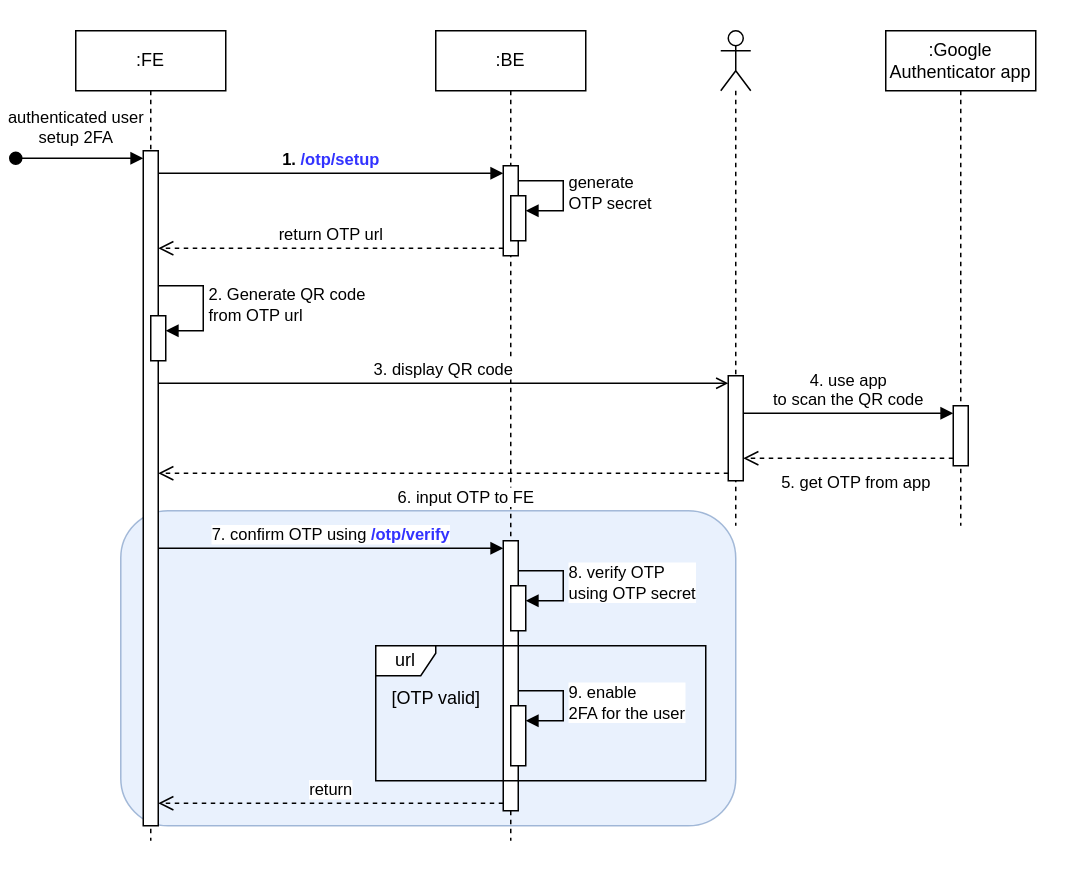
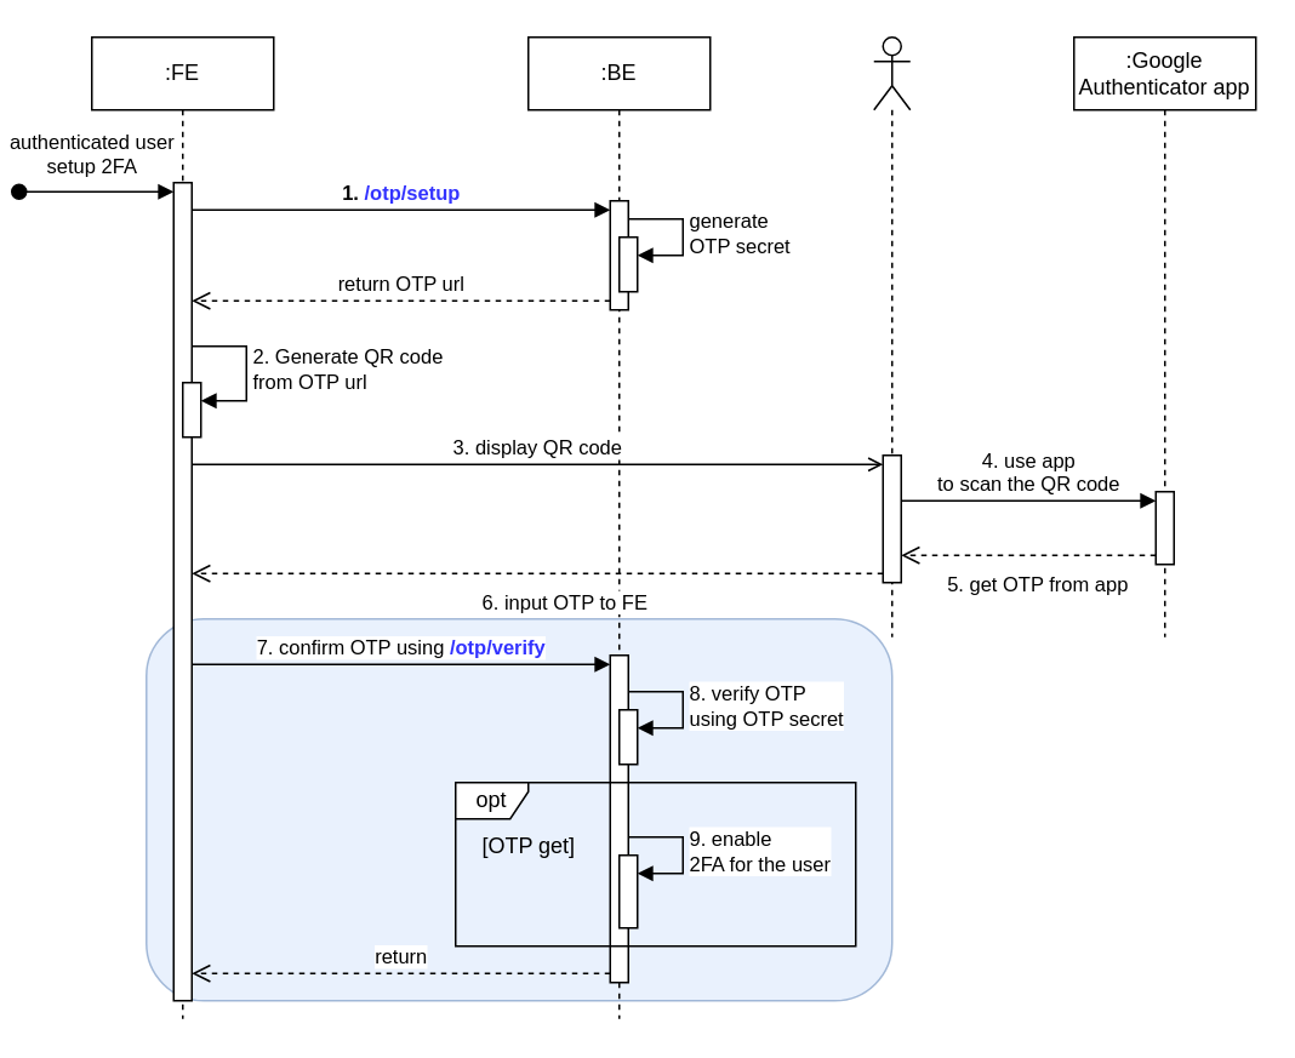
  <mxCell id="0" />
  <mxCell id="1" parent="0" />
  <mxCell id="2" value="" style="rounded=1;whiteSpace=wrap;html=1;fillColor=#dae8fc;strokeColor=#6c8ebf;opacity=60;" vertex="1" parent="1"><mxGeometry x="50" y="340" width="410" height="210" as="geometry" /></mxCell>
  <mxCell id="3" value=":FE" style="shape=umlLifeline;perimeter=lifelinePerimeter;whiteSpace=wrap;html=1;container=1;dropTarget=0;collapsible=0;recursiveResize=0;outlineConnect=0;portConstraint=eastwest;newEdgeStyle={&quot;curved&quot;:0,&quot;rounded&quot;:0};" vertex="1" parent="1"><mxGeometry x="20" y="20" width="100" height="540" as="geometry" /></mxCell>
  <mxCell id="4" value="" style="html=1;points=[[0,0,0,0,5],[0,1,0,0,-5],[1,0,0,0,5],[1,1,0,0,-5]];perimeter=orthogonalPerimeter;outlineConnect=0;targetShapes=umlLifeline;portConstraint=eastwest;newEdgeStyle={&quot;curved&quot;:0,&quot;rounded&quot;:0};" vertex="1" parent="3"><mxGeometry x="45" y="80" width="10" height="450" as="geometry" /></mxCell>
  <mxCell id="5" value="authenticated user&lt;div&gt;setup 2FA&lt;/div&gt;" style="html=1;verticalAlign=bottom;startArrow=oval;endArrow=block;startSize=8;curved=0;rounded=0;entryX=0;entryY=0;entryDx=0;entryDy=5;" edge="1" target="4" parent="3"><mxGeometry x="-0.059" y="5" relative="1" as="geometry"><mxPoint x="-40" y="85" as="sourcePoint" /><mxPoint as="offset" /></mxGeometry></mxCell>
  <mxCell id="6" value="" style="html=1;points=[[0,0,0,0,5],[0,1,0,0,-5],[1,0,0,0,5],[1,1,0,0,-5]];perimeter=orthogonalPerimeter;outlineConnect=0;targetShapes=umlLifeline;portConstraint=eastwest;newEdgeStyle={&quot;curved&quot;:0,&quot;rounded&quot;:0};" vertex="1" parent="3"><mxGeometry x="50" y="190" width="10" height="30" as="geometry" /></mxCell>
  <mxCell id="7" value="2. Generate QR code&lt;div&gt;from OTP url&lt;/div&gt;" style="html=1;align=left;spacingLeft=2;endArrow=block;rounded=0;edgeStyle=orthogonalEdgeStyle;curved=0;rounded=0;" edge="1" target="6" parent="3" source="4"><mxGeometry relative="1" as="geometry"><mxPoint x="55" y="160" as="sourcePoint" /><Array as="points"><mxPoint x="85" y="170" /><mxPoint x="85" y="200" /></Array></mxGeometry></mxCell>
  <mxCell id="8" value=":BE" style="shape=umlLifeline;perimeter=lifelinePerimeter;whiteSpace=wrap;html=1;container=1;dropTarget=0;collapsible=0;recursiveResize=0;outlineConnect=0;portConstraint=eastwest;newEdgeStyle={&quot;curved&quot;:0,&quot;rounded&quot;:0};" vertex="1" parent="1"><mxGeometry x="260" y="20" width="100" height="540" as="geometry" /></mxCell>
  <mxCell id="9" value="" style="html=1;points=[[0,0,0,0,5],[0,1,0,0,-5],[1,0,0,0,5],[1,1,0,0,-5]];perimeter=orthogonalPerimeter;outlineConnect=0;targetShapes=umlLifeline;portConstraint=eastwest;newEdgeStyle={&quot;curved&quot;:0,&quot;rounded&quot;:0};" vertex="1" parent="8"><mxGeometry x="45" y="90" width="10" height="60" as="geometry" /></mxCell>
  <mxCell id="10" value="" style="html=1;points=[[0,0,0,0,5],[0,1,0,0,-5],[1,0,0,0,5],[1,1,0,0,-5]];perimeter=orthogonalPerimeter;outlineConnect=0;targetShapes=umlLifeline;portConstraint=eastwest;newEdgeStyle={&quot;curved&quot;:0,&quot;rounded&quot;:0};" vertex="1" parent="8"><mxGeometry x="45" y="340" width="10" height="180" as="geometry" /></mxCell>
  <mxCell id="11" value="" style="html=1;points=[[0,0,0,0,5],[0,1,0,0,-5],[1,0,0,0,5],[1,1,0,0,-5]];perimeter=orthogonalPerimeter;outlineConnect=0;targetShapes=umlLifeline;portConstraint=eastwest;newEdgeStyle={&quot;curved&quot;:0,&quot;rounded&quot;:0};" vertex="1" parent="8"><mxGeometry x="50" y="370" width="10" height="30" as="geometry" /></mxCell>
  <mxCell id="12" value="8. verify OTP&lt;div&gt;using OTP secret&lt;/div&gt;" style="html=1;align=left;spacingLeft=2;endArrow=block;rounded=0;edgeStyle=orthogonalEdgeStyle;curved=0;rounded=0;" edge="1" target="11" parent="8"><mxGeometry relative="1" as="geometry"><mxPoint x="55" y="360" as="sourcePoint" /><Array as="points"><mxPoint x="85" y="360" /><mxPoint x="85" y="380" /></Array></mxGeometry></mxCell>
  <mxCell id="13" value="" style="html=1;points=[[0,0,0,0,5],[0,1,0,0,-5],[1,0,0,0,5],[1,1,0,0,-5]];perimeter=orthogonalPerimeter;outlineConnect=0;targetShapes=umlLifeline;portConstraint=eastwest;newEdgeStyle={&quot;curved&quot;:0,&quot;rounded&quot;:0};" vertex="1" parent="8"><mxGeometry x="50" y="110" width="10" height="30" as="geometry" /></mxCell>
  <mxCell id="14" value="generate&lt;div&gt;OTP secret&lt;/div&gt;" style="html=1;align=left;spacingLeft=2;endArrow=block;rounded=0;edgeStyle=orthogonalEdgeStyle;curved=0;rounded=0;" edge="1" target="13" parent="8"><mxGeometry relative="1" as="geometry"><mxPoint x="55" y="100" as="sourcePoint" /><Array as="points"><mxPoint x="85" y="100" /><mxPoint x="85" y="120" /></Array></mxGeometry></mxCell>
  <mxCell id="15" value="" style="html=1;points=[[0,0,0,0,5],[0,1,0,0,-5],[1,0,0,0,5],[1,1,0,0,-5]];perimeter=orthogonalPerimeter;outlineConnect=0;targetShapes=umlLifeline;portConstraint=eastwest;newEdgeStyle={&quot;curved&quot;:0,&quot;rounded&quot;:0};" vertex="1" parent="8"><mxGeometry x="50" y="450" width="10" height="40" as="geometry" /></mxCell>
  <mxCell id="16" value="9. enable&lt;div&gt;2FA for the user&lt;/div&gt;" style="html=1;align=left;spacingLeft=2;endArrow=block;rounded=0;edgeStyle=orthogonalEdgeStyle;curved=0;rounded=0;" edge="1" target="15" parent="8"><mxGeometry relative="1" as="geometry"><mxPoint x="55" y="440" as="sourcePoint" /><Array as="points"><mxPoint x="85" y="440" /><mxPoint x="85" y="460" /></Array></mxGeometry></mxCell>
  <mxCell id="17" value="&lt;b&gt;1.&amp;nbsp;&lt;font style=&quot;color: rgb(51, 51, 255);&quot;&gt;/otp/setup&lt;/font&gt;&lt;/b&gt;" style="html=1;verticalAlign=bottom;endArrow=block;curved=0;rounded=0;entryX=0;entryY=0;entryDx=0;entryDy=5;" edge="1" target="9" parent="1" source="4"><mxGeometry relative="1" as="geometry"><mxPoint x="235" y="125" as="sourcePoint" /></mxGeometry></mxCell>
  <mxCell id="18" value="return OTP url" style="html=1;verticalAlign=bottom;endArrow=open;dashed=1;endSize=8;curved=0;rounded=0;exitX=0;exitY=1;exitDx=0;exitDy=-5;" edge="1" source="9" parent="1" target="4"><mxGeometry relative="1" as="geometry"><mxPoint x="235" y="195" as="targetPoint" /></mxGeometry></mxCell>
  <mxCell id="19" value="" style="shape=umlLifeline;perimeter=lifelinePerimeter;whiteSpace=wrap;html=1;container=1;dropTarget=0;collapsible=0;recursiveResize=0;outlineConnect=0;portConstraint=eastwest;newEdgeStyle={&quot;curved&quot;:0,&quot;rounded&quot;:0};participant=umlActor;" vertex="1" parent="1"><mxGeometry x="450" y="20" width="20" height="330" as="geometry" /></mxCell>
  <mxCell id="20" value="" style="html=1;points=[[0,0,0,0,5],[0,1,0,0,-5],[1,0,0,0,5],[1,1,0,0,-5]];perimeter=orthogonalPerimeter;outlineConnect=0;targetShapes=umlLifeline;portConstraint=eastwest;newEdgeStyle={&quot;curved&quot;:0,&quot;rounded&quot;:0};" vertex="1" parent="19"><mxGeometry x="5" y="230" width="10" height="70" as="geometry" /></mxCell>
  <mxCell id="21" value="3. display QR code" style="html=1;verticalAlign=bottom;endArrow=open;curved=0;rounded=0;entryX=0;entryY=0;entryDx=0;entryDy=5;endFill=0;" edge="1" target="20" parent="1" source="4"><mxGeometry relative="1" as="geometry"><mxPoint x="385" y="265" as="sourcePoint" /></mxGeometry></mxCell>
  <mxCell id="22" value=":Google&lt;div&gt;Authenticator app&lt;/div&gt;" style="shape=umlLifeline;perimeter=lifelinePerimeter;whiteSpace=wrap;html=1;container=1;dropTarget=0;collapsible=0;recursiveResize=0;outlineConnect=0;portConstraint=eastwest;newEdgeStyle={&quot;curved&quot;:0,&quot;rounded&quot;:0};" vertex="1" parent="1"><mxGeometry x="560" y="20" width="100" height="330" as="geometry" /></mxCell>
  <mxCell id="23" value="" style="html=1;points=[[0,0,0,0,5],[0,1,0,0,-5],[1,0,0,0,5],[1,1,0,0,-5]];perimeter=orthogonalPerimeter;outlineConnect=0;targetShapes=umlLifeline;portConstraint=eastwest;newEdgeStyle={&quot;curved&quot;:0,&quot;rounded&quot;:0};" vertex="1" parent="22"><mxGeometry x="45" y="250" width="10" height="40" as="geometry" /></mxCell>
  <mxCell id="24" value="4. use app&lt;div&gt;to scan the QR code&lt;/div&gt;" style="html=1;verticalAlign=bottom;endArrow=block;curved=0;rounded=0;entryX=0;entryY=0;entryDx=0;entryDy=5;" edge="1" target="23" parent="1" source="20"><mxGeometry relative="1" as="geometry"><mxPoint x="535" y="275" as="sourcePoint" /></mxGeometry></mxCell>
  <mxCell id="25" value="5. get OTP from app" style="html=1;verticalAlign=bottom;endArrow=open;dashed=1;endSize=8;curved=0;rounded=0;exitX=0;exitY=1;exitDx=0;exitDy=-5;" edge="1" source="23" parent="1" target="20"><mxGeometry x="-0.071" y="25" relative="1" as="geometry"><mxPoint x="535" y="345" as="targetPoint" /><mxPoint as="offset" /></mxGeometry></mxCell>
  <mxCell id="26" value="6. input OTP to FE" style="html=1;verticalAlign=bottom;endArrow=open;dashed=1;endSize=8;curved=0;rounded=0;exitX=0;exitY=1;exitDx=0;exitDy=-5;exitPerimeter=0;" edge="1" parent="1" source="20" target="4"><mxGeometry x="-0.079" y="25" relative="1" as="geometry"><mxPoint x="475" y="315" as="targetPoint" /><mxPoint x="615" y="315" as="sourcePoint" /><mxPoint as="offset" /></mxGeometry></mxCell>
  <mxCell id="27" value="7. confirm OTP using &lt;b&gt;&lt;font style=&quot;color: rgb(51, 51, 255);&quot;&gt;/otp/verify&lt;/font&gt;&lt;/b&gt;" style="html=1;verticalAlign=bottom;endArrow=block;curved=0;rounded=0;entryX=0;entryY=0;entryDx=0;entryDy=5;" edge="1" target="10" parent="1" source="4"><mxGeometry relative="1" as="geometry"><mxPoint x="235" y="355" as="sourcePoint" /></mxGeometry></mxCell>
  <mxCell id="28" value="return" style="html=1;verticalAlign=bottom;endArrow=open;dashed=1;endSize=8;curved=0;rounded=0;exitX=0;exitY=1;exitDx=0;exitDy=-5;" edge="1" source="10" parent="1" target="4"><mxGeometry relative="1" as="geometry"><mxPoint x="235" y="425" as="targetPoint" /></mxGeometry></mxCell>
- <mxCell id="29" value="url" style="shape=umlFrame;whiteSpace=wrap;html=1;pointerEvents=0;width=40;height=20;" vertex="1" parent="1"><mxGeometry x="220" y="430" width="220" height="90" as="geometry" /></mxCell>
- <mxCell id="30" value="[OTP valid]" style="text;html=1;align=center;verticalAlign=middle;resizable=0;points=[];autosize=1;strokeColor=none;fillColor=none;" vertex="1" parent="1"><mxGeometry x="220" y="450" width="80" height="30" as="geometry" /></mxCell>
+ <mxCell id="29" value="opt" style="shape=umlFrame;whiteSpace=wrap;html=1;pointerEvents=0;width=40;height=20;" vertex="1" parent="1"><mxGeometry x="220" y="430" width="220" height="90" as="geometry" /></mxCell>
+ <mxCell id="30" value="[OTP get]" style="text;html=1;align=center;verticalAlign=middle;resizable=0;points=[];autosize=1;strokeColor=none;fillColor=none;" vertex="1" parent="1"><mxGeometry x="220" y="450" width="80" height="30" as="geometry" /></mxCell>
